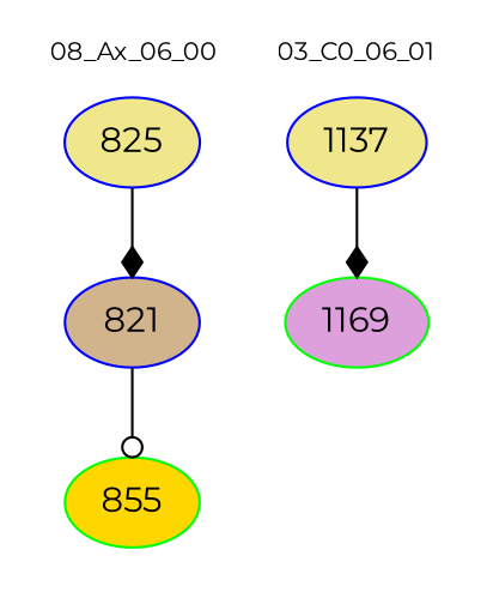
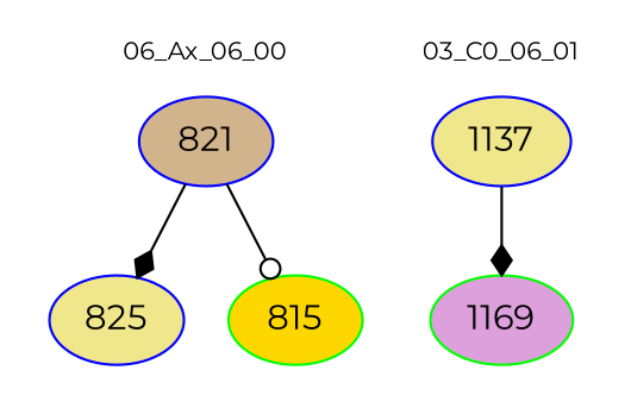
  digraph {
    fontname=Montserrat
    node [color=blue fillcolor=khaki fontname=Montserrat style=filled]
    edge [arrowhead=diamond color=black fontname=Montserrat]
    n1 [label=825]
    n2 [fillcolor=tan label=821]
-   n3 [color=green fillcolor=gold label=855]
+   n3 [color=green fillcolor=gold label=815]
    n4 [label=1137]
    n5 [color=green fillcolor=plum label=1169]
    subgraph cluster_1 {
      color=white
      fontsize=10
-     label="08_Ax_06_00"
+     label="06_Ax_06_00"
      n1
      n2
      n3
    }
    subgraph cluster_2 {
      color=white
      fontsize=10
      label="03_C0_06_01"
      n4
      n5
    }
-   n1 -> n2
+   n2 -> n1
    n2 -> n3 [arrowhead=odot]
    n4 -> n5
  }
